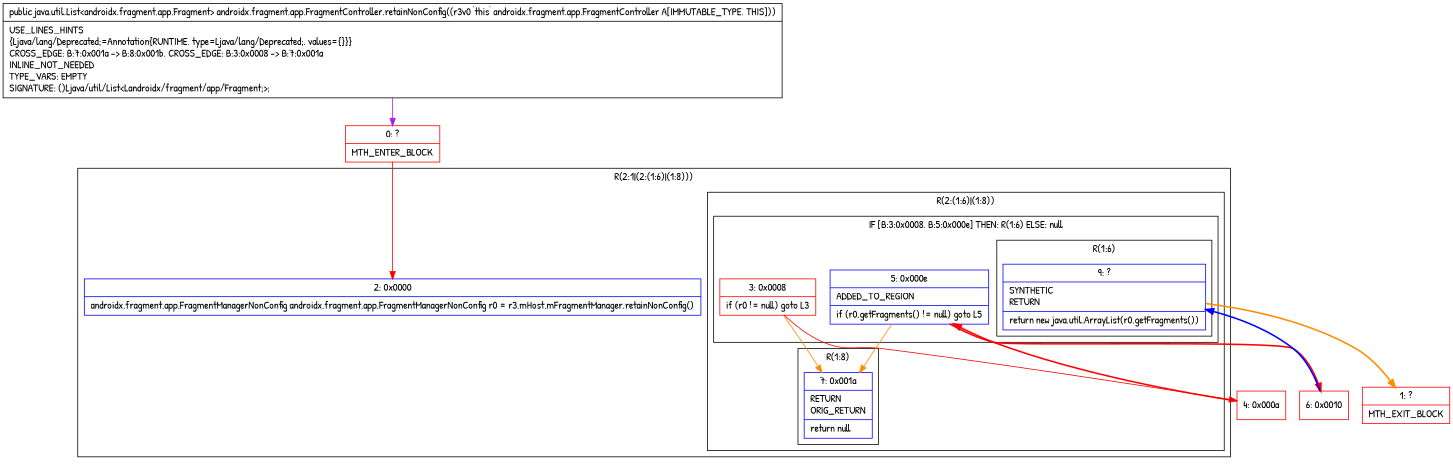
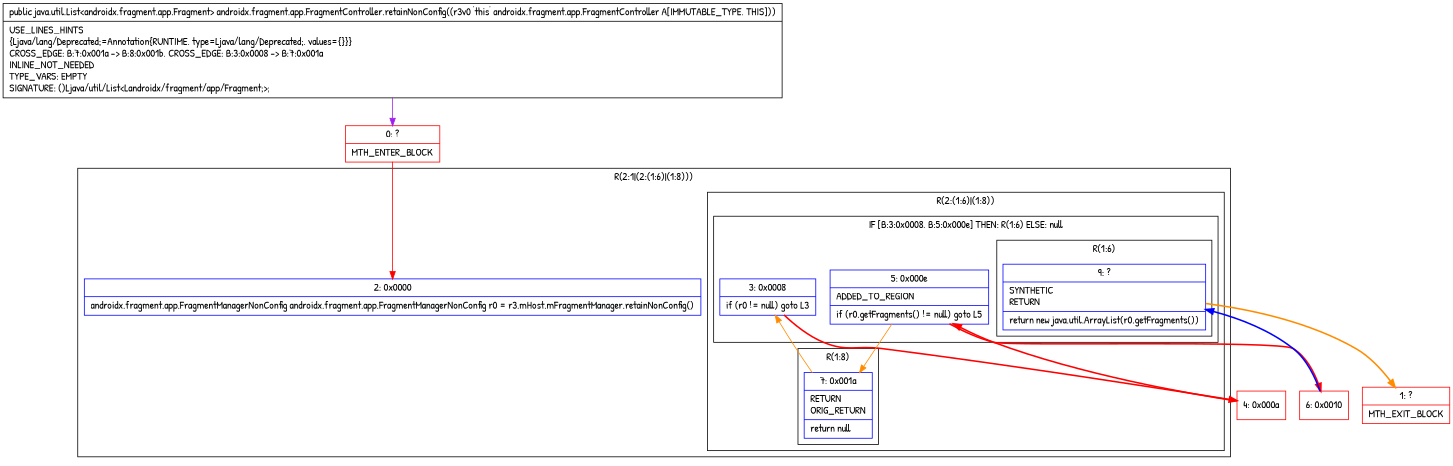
  digraph {
    fontname="Patrick Hand"
    node [color=blue fontname="Patrick Hand" shape=record]
    edge [color=red fontname="Patrick Hand" style=bold]
    n1 [label="{9\:\ ?|SYNTHETIC\lRETURN\l|return new java.util.ArrayList(r0.getFragments())\l}"]
-   n2 [color=red label="{3\:\ 0x0008|if (r0 != null) goto L3\l}"]
+   n2 [label="{3\:\ 0x0008|if (r0 != null) goto L3\l}"]
    n3 [label="{5\:\ 0x000e|ADDED_TO_REGION\l|if (r0.getFragments() != null) goto L5\l}"]
    n4 [label="{7\:\ 0x001a|RETURN\lORIG_RETURN\l|return null\l}"]
    n5 [label="{2\:\ 0x0000|androidx.fragment.app.FragmentManagerNonConfig androidx.fragment.app.FragmentManagerNonConfig r0 = r3.mHost.mFragmentManager.retainNonConfig()\l}"]
    n6 [color=red label="{1\:\ ?|MTH_EXIT_BLOCK\l}"]
    n7 [color=red label="{4\:\ 0x000a}"]
    n8 [color=red label="{6\:\ 0x0010}"]
    n9 [color=red label="{0\:\ ?|MTH_ENTER_BLOCK\l}"]
    n10 [label="{public java.util.List\<androidx.fragment.app.Fragment\> androidx.fragment.app.FragmentController.retainNonConfig((r3v0 'this' androidx.fragment.app.FragmentController A[IMMUTABLE_TYPE, THIS]))  | USE_LINES_HINTS\l\{Ljava\/lang\/Deprecated;=Annotation\{RUNTIME, type=Ljava\/lang\/Deprecated;, values=\{\}\}\}\lCROSS_EDGE: B:7:0x001a \-\> B:8:0x001b, CROSS_EDGE: B:3:0x0008 \-\> B:7:0x001a\lINLINE_NOT_NEEDED\lTYPE_VARS: EMPTY\lSIGNATURE: ()Ljava\/util\/List\<Landroidx\/fragment\/app\/Fragment;\>;\l}" color=""]
    subgraph cluster_1 {
      label="R(2:1|(2:(1:6)|(1:8)))"
      n5
      subgraph cluster_2 {
        label="R(2:(1:6)|(1:8))"
        subgraph cluster_3 {
          label="IF [B:3:0x0008, B:5:0x000e] THEN: R(1:6) ELSE: null"
          n2
          n3
          subgraph cluster_4 {
            label="R(1:6)"
            n1
          }
        }
        subgraph cluster_5 {
          label="R(1:8)"
          n4
        }
      }
    }
    n1 -> n6 [color=darkorange]
-   n2 -> n4 [color=darkorange style=solid]
-   n2 -> n7 [style=solid]
+   n4 -> n2 [color=darkorange style=solid]
+   n2 -> n7
    n3 -> n4 [color=darkorange style=solid]
    n3 -> n8
    n7 -> n3
    n8 -> n1 [color=blue]
    n9 -> n5 [style=solid]
    n10 -> n9 [color=purple style=solid]
  }
